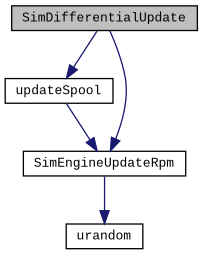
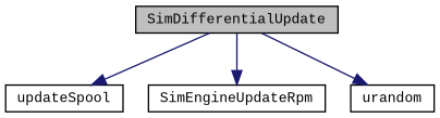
  digraph {
    rankdir=TB
    fontname="Liberation Mono"
    node [color=black fillcolor=white fontname="Liberation Mono" fontsize=10 shape=record style=filled]
    edge [color=midnightblue fontname="Liberation Mono" fontsize=10 labelfontname=Helvetica labelfontsize=10 style=solid]
    n1 [fillcolor=grey75 fontcolor=black height=0.2 label=SimDifferentialUpdate width=0.4]
    n2 [height=0.2 label=updateSpool width=0.4]
    n3 [height=0.2 label=SimEngineUpdateRpm width=0.4]
    n4 [height=0.2 label=urandom width=0.4]
    n1 -> n2
    n1 -> n3
-   n2 -> n3
-   n3 -> n4
+   n1 -> n4
  }
